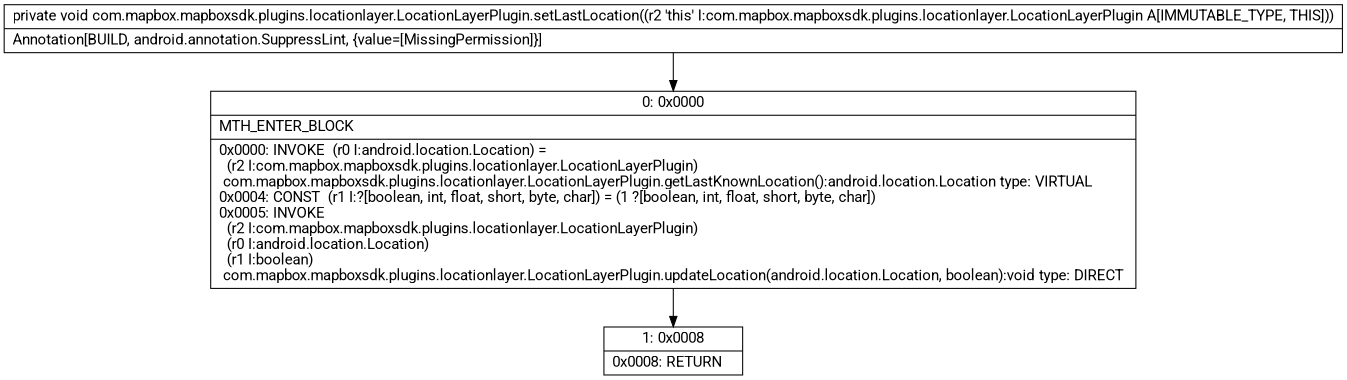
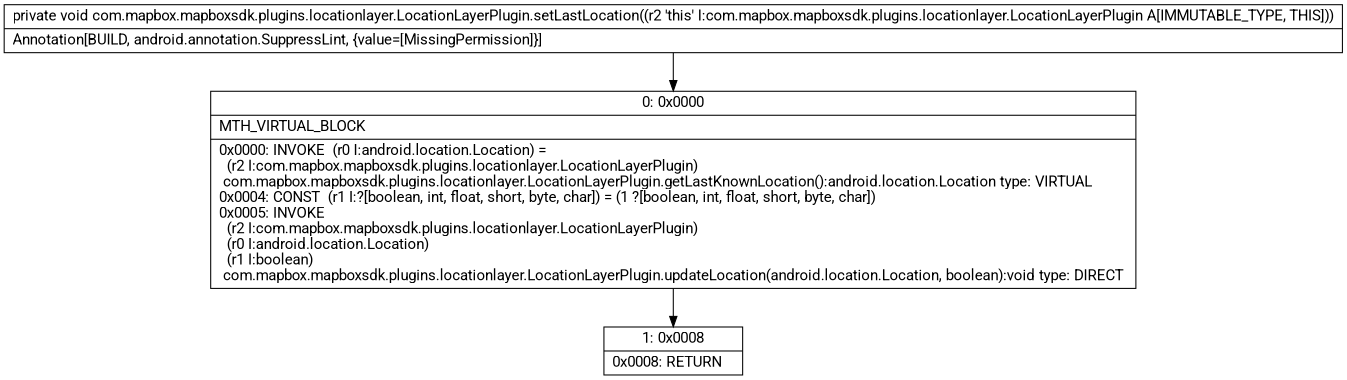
  digraph {
    fontname=Roboto
    node [shape=record fontname=Roboto]
    edge [fontname=Roboto]
-   n1 [label="{0\:\ 0x0000|MTH_ENTER_BLOCK\l|0x0000: INVOKE  (r0 I:android.location.Location) = \l  (r2 I:com.mapbox.mapboxsdk.plugins.locationlayer.LocationLayerPlugin)\l com.mapbox.mapboxsdk.plugins.locationlayer.LocationLayerPlugin.getLastKnownLocation():android.location.Location type: VIRTUAL \l0x0004: CONST  (r1 I:?[boolean, int, float, short, byte, char]) = (1 ?[boolean, int, float, short, byte, char]) \l0x0005: INVOKE  \l  (r2 I:com.mapbox.mapboxsdk.plugins.locationlayer.LocationLayerPlugin)\l  (r0 I:android.location.Location)\l  (r1 I:boolean)\l com.mapbox.mapboxsdk.plugins.locationlayer.LocationLayerPlugin.updateLocation(android.location.Location, boolean):void type: DIRECT \l}"]
+   n1 [label="{0\:\ 0x0000|MTH_VIRTUAL_BLOCK\l|0x0000: INVOKE  (r0 I:android.location.Location) = \l  (r2 I:com.mapbox.mapboxsdk.plugins.locationlayer.LocationLayerPlugin)\l com.mapbox.mapboxsdk.plugins.locationlayer.LocationLayerPlugin.getLastKnownLocation():android.location.Location type: VIRTUAL \l0x0004: CONST  (r1 I:?[boolean, int, float, short, byte, char]) = (1 ?[boolean, int, float, short, byte, char]) \l0x0005: INVOKE  \l  (r2 I:com.mapbox.mapboxsdk.plugins.locationlayer.LocationLayerPlugin)\l  (r0 I:android.location.Location)\l  (r1 I:boolean)\l com.mapbox.mapboxsdk.plugins.locationlayer.LocationLayerPlugin.updateLocation(android.location.Location, boolean):void type: DIRECT \l}"]
    n2 [label="{1\:\ 0x0008|0x0008: RETURN   \l}"]
    n3 [label="{private void com.mapbox.mapboxsdk.plugins.locationlayer.LocationLayerPlugin.setLastLocation((r2 'this' I:com.mapbox.mapboxsdk.plugins.locationlayer.LocationLayerPlugin A[IMMUTABLE_TYPE, THIS]))  | Annotation[BUILD, android.annotation.SuppressLint, \{value=[MissingPermission]\}]\l}"]
    n1 -> n2
    n3 -> n1
  }
